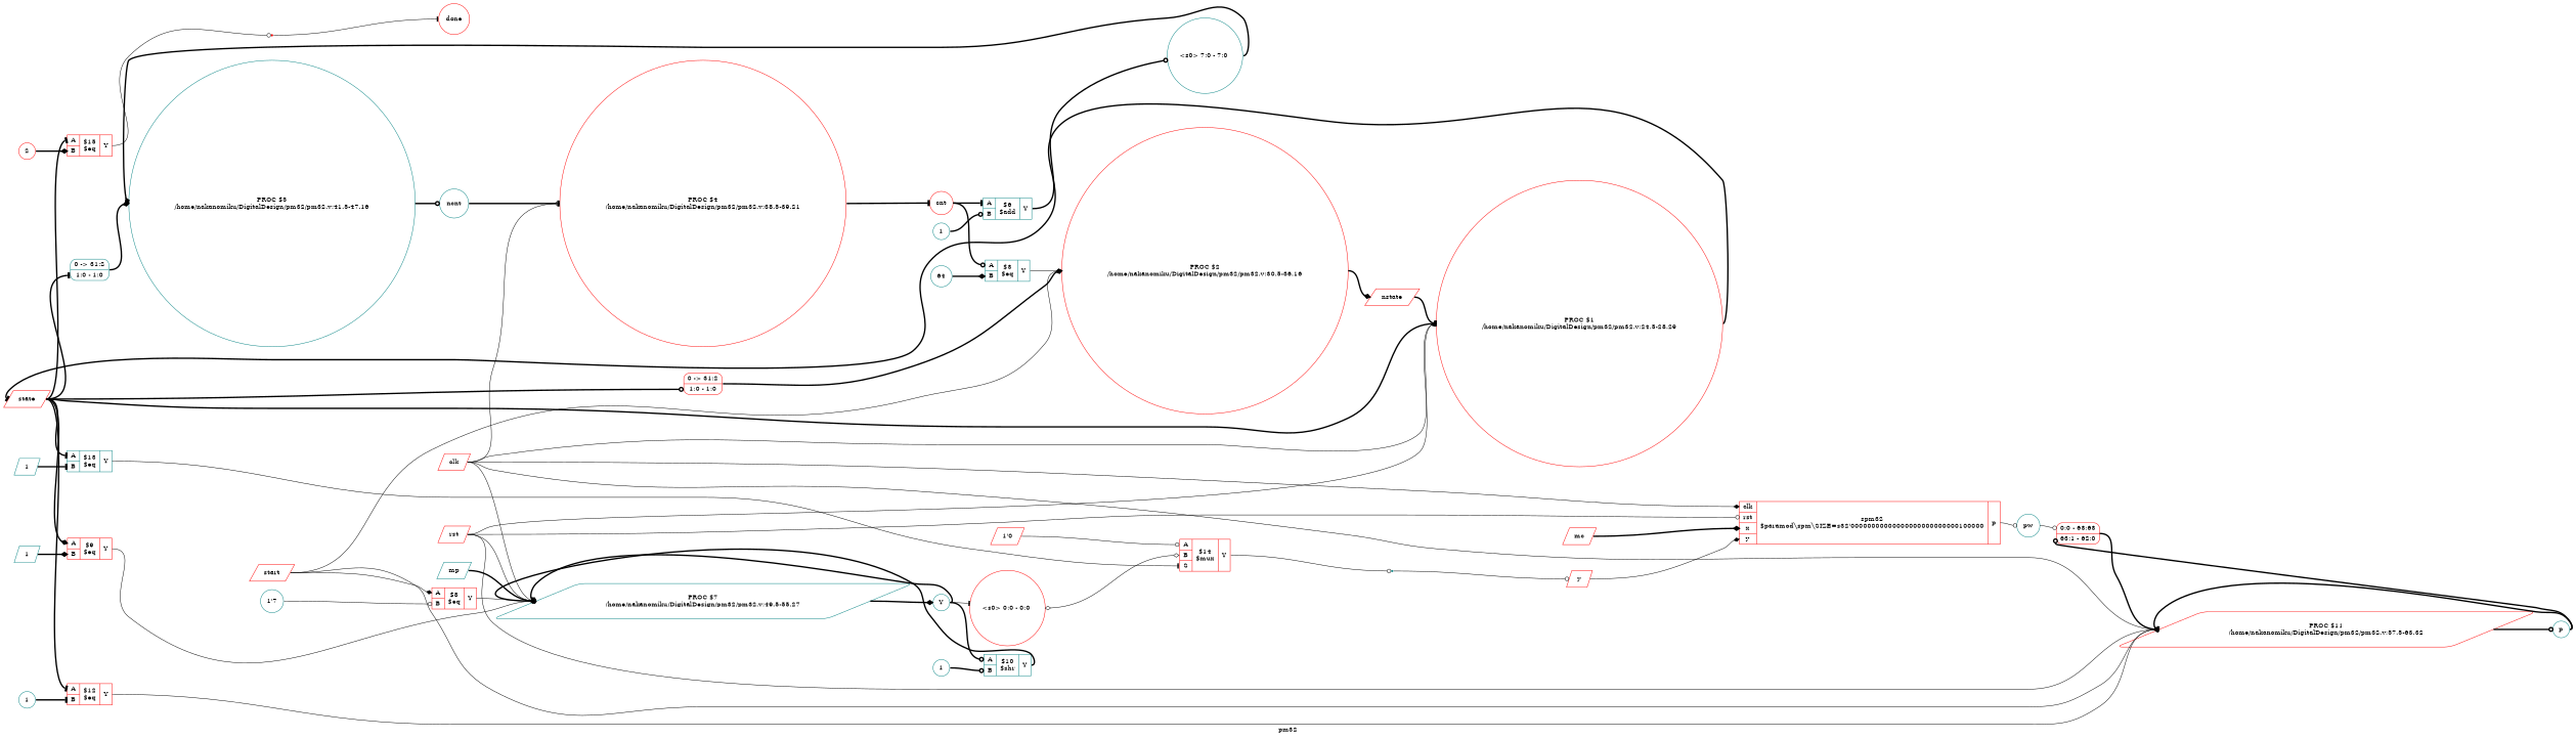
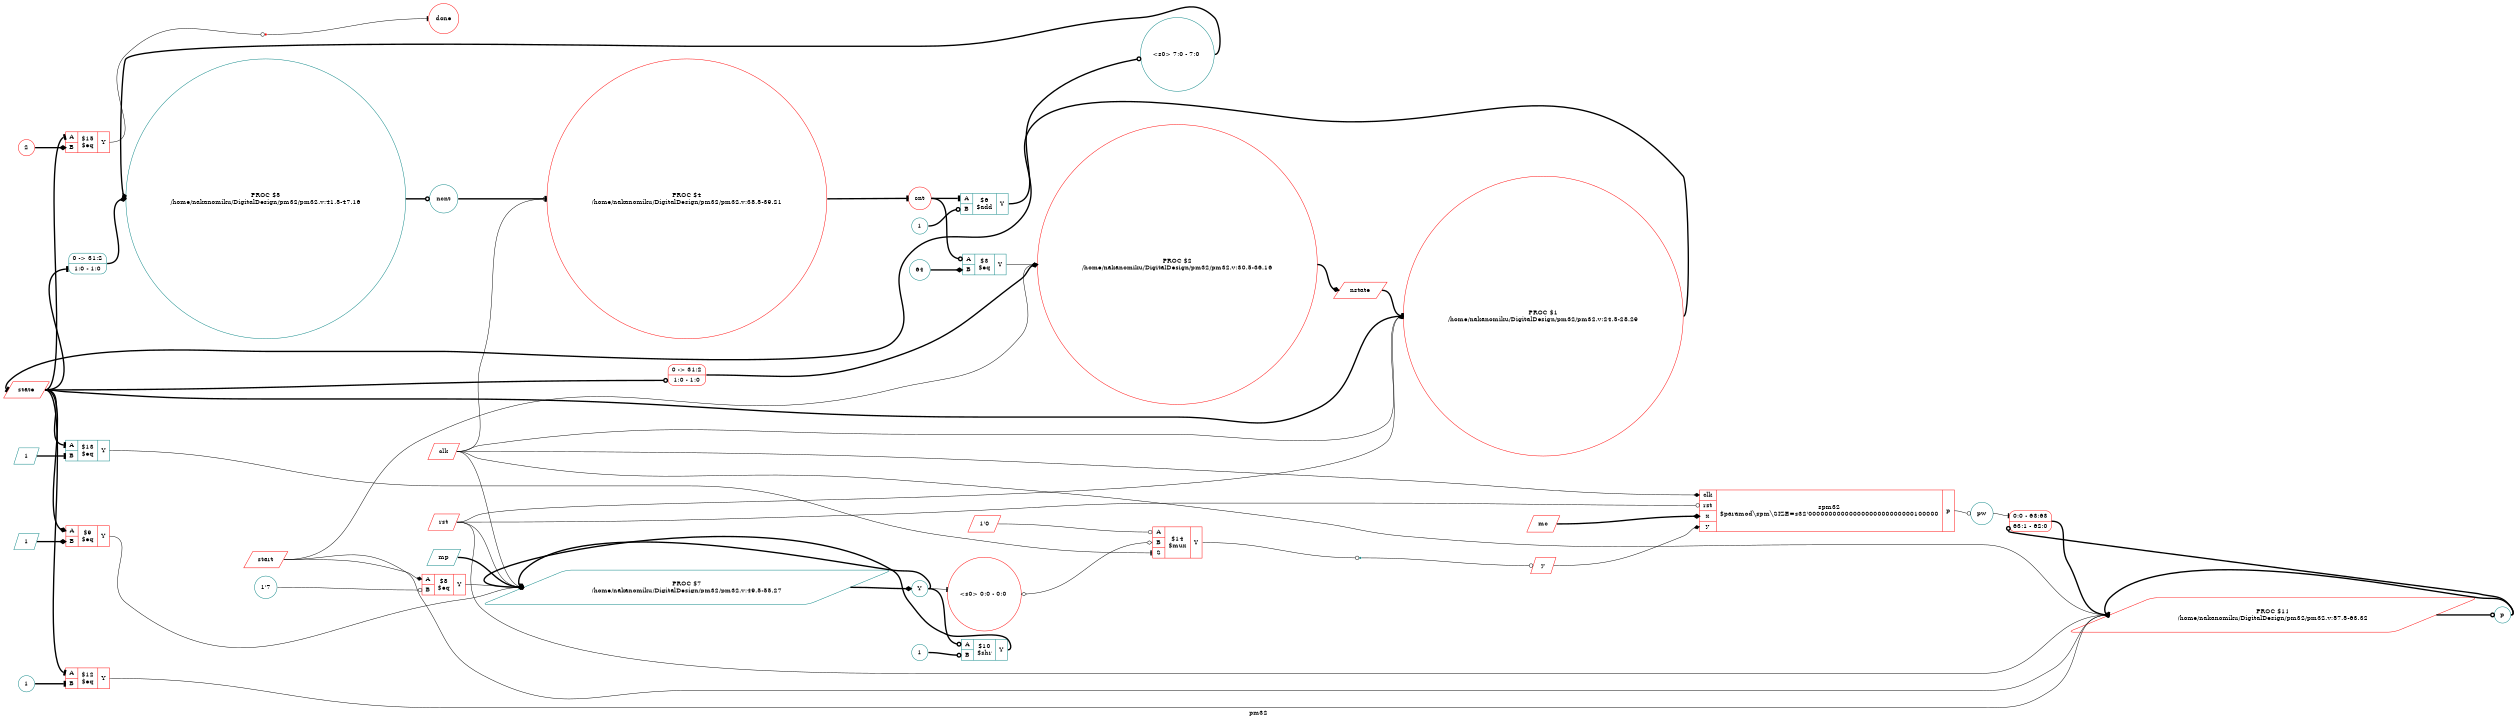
  digraph {
    label=pm32
    rankdir=LR
    remincross=true
    node [color=red shape=circle]
    edge [arrowhead=odot color=black fontcolor=black headport=w tailport=e style="setlinewidth(3)"]
    n1 [fontcolor=black label=y shape=parallelogram]
    n2 [label="{{<p34> clk|<p33> rst|<p38> x|<p21> y}|spm32\n$paramod&#9586;spm&#9586;SIZE=s32'00000000000000000000000000100000|{<p29> p}}" shape=record]
    n3 [color=teal fontcolor=black label=pw]
    n4 [fontcolor=black label=nstate shape=parallelogram]
    n5 [label="PROC $1\n/home/nakanomiku/DigitalDesign/pm32/pm32.v:24.5-28.29" style=rounded]
    n6 [fontcolor=black label=state shape=parallelogram]
    n7 [label="{{<p35> A|<p36> B}|$15\n$eq|{<p26> Y}}" shape=record]
    n8 [color=teal label="{{<p35> A|<p36> B}|$13\n$eq|{<p26> Y}}" shape=record]
    n9 [label="{{<p35> A|<p36> B}|$12\n$eq|{<p26> Y}}" shape=record]
    n10 [label="{{<p35> A|<p36> B}|$9\n$eq|{<p26> Y}}" shape=record]
    n11 [color=teal fontcolor=black label="0 -&gt; 31:2 |<s0> 1:0 - 1:0 " shape=record style=rounded]
    n12 [fontcolor=black label="0 -&gt; 31:2 |<s0> 1:0 - 1:0 " shape=record style=rounded]
    x21 [shape=point]
    n14 [label="{{<p35> A|<p36> B|<p40> S}|$14\n$mux|{<p26> Y}}" shape=record]
    n15 [label="PROC $11\n/home/nakanomiku/DigitalDesign/pm32/pm32.v:57.5-63.32" shape=parallelogram style=rounded]
    n16 [color=teal label="PROC $7\n/home/nakanomiku/DigitalDesign/pm32/pm32.v:49.5-55.27" shape=parallelogram style=rounded]
    n17 [color=teal label="PROC $5\n/home/nakanomiku/DigitalDesign/pm32/pm32.v:41.5-47.16" style=rounded]
    n18 [label="PROC $2\n/home/nakanomiku/DigitalDesign/pm32/pm32.v:30.5-36.16" style=rounded]
    n19 [color=teal fontcolor=black label=ncnt]
    n20 [label="PROC $4\n/home/nakanomiku/DigitalDesign/pm32/pm32.v:38.5-39.21" style=rounded]
    n21 [fontcolor=black label=cnt]
    n22 [color=teal label="{{<p35> A|<p36> B}|$6\n$add|{<p26> Y}}" shape=record]
    n23 [color=teal label="{{<p35> A|<p36> B}|$3\n$eq|{<p26> Y}}" shape=record]
    n24 [color=teal fontcolor=black label="<s0> 7:0 - 7:0 " style=rounded]
    n25 [color=teal fontcolor=black label=Y]
    n26 [fontcolor=black label="<s0> 0:0 - 0:0 " style=rounded]
    n27 [color=teal label="{{<p35> A|<p36> B}|$10\n$shr|{<p26> Y}}" shape=record]
    n28 [fontcolor=black label="<s1> 0:0 - 63:63 |<s0> 63:1 - 62:0 " shape=record style=rounded]
    n29 [fontcolor=black label=done]
    n30 [color=teal fontcolor=black label=p]
    n31 [color=teal fontcolor=black label=mp shape=parallelogram]
    n32 [fontcolor=black label=mc shape=parallelogram]
    n33 [fontcolor=black label=start shape=parallelogram]
    n34 [label="{{<p35> A|<p36> B}|$8\n$eq|{<p26> Y}}" shape=record]
    n35 [fontcolor=black label=rst shape=parallelogram]
    n36 [fontcolor=black label=clk shape=parallelogram]
    n37 [label=2]
    n38 [label="1'0" shape=parallelogram]
    x20 [color=teal shape=point]
    n40 [color=teal label=1 shape=parallelogram]
    n41 [color=teal label=1]
    n42 [color=teal label=1]
    n43 [color=teal label=1 shape=parallelogram]
    n44 [color=teal label="1'7"]
    n45 [color=teal label=1]
    n46 [color=teal label=64]
    n1 -> n2 [arrowhead=diamond headport="p21:w" style=""]
    n2 -> n3 [tailport="p29:e" style=""]
-   n3 -> n28 [headport="s1:w" style=""]
+   n3 -> n28 [arrowhead=tee headport="s1:w" style=""]
    n4 -> n5 [arrowhead=tee]
    n5 -> n6 [arrowhead=tee]
    n6 -> n5 [arrowhead=tee]
    n6 -> n7 [arrowhead=tee headport="p35:w"]
    n6 -> n8 [arrowhead=tee headport="p35:w"]
    n6 -> n9 [arrowhead=tee headport="p35:w"]
    n6 -> n10 [arrowhead=diamond headport="p35:w"]
    n6 -> n11 [arrowhead=tee headport="s0:w"]
    n6 -> n12 [headport="s0:w"]
    n7 -> x21 [tailport="p26:e" style=""]
    n8 -> n14 [arrowhead=tee headport="p40:w" tailport="p26:e" style=""]
    n9 -> n15 [arrowhead=tee tailport="p26:e" style=""]
    n10 -> n16 [arrowhead=diamond tailport="p26:e" style=""]
    n11 -> n17 [arrowhead=diamond]
    n12 -> n18 [arrowhead=diamond]
    x21 -> n29 [arrowhead=tee style=""]
    n14 -> x20 [tailport="p26:e" style=""]
    n15 -> n30
    n16 -> n25 [arrowhead=diamond]
    n17 -> n19
    n18 -> n4 [arrowhead=diamond]
    n19 -> n20 [arrowhead=tee]
    n20 -> n21 [arrowhead=tee]
    n21 -> n22 [arrowhead=tee headport="p35:w"]
    n21 -> n23 [headport="p35:w"]
    n22 -> n24 [headport="s0:w" tailport="p26:e"]
    n23 -> n18 [arrowhead=diamond tailport="p26:e" style=""]
    n24 -> n17 [arrowhead=diamond]
    n25 -> n16 [arrowhead=diamond]
    n25 -> n26 [arrowhead=tee headport="s0:w" style=""]
    n25 -> n27 [headport="p35:w"]
    n26 -> n14 [arrowhead=odiamond arrowtail=odiamond dir=both headport="p36:w" style=""]
    n27 -> n16 [arrowhead=diamond tailport="p26:e"]
    n28 -> n15
    n30 -> n15 [arrowhead=tee]
    n30 -> n28 [headport="s0:w"]
    n31 -> n16
    n32 -> n2 [arrowhead=diamond headport="p38:w"]
    n33 -> n15 [style=""]
    n33 -> n18 [arrowhead=diamond style=""]
    n33 -> n34 [arrowhead=diamond headport="p35:w" style=""]
    n34 -> n16 [arrowhead=tee tailport="p26:e" style=""]
    n35 -> n2 [headport="p33:w" style=""]
    n35 -> n5 [arrowhead=diamond style=""]
    n35 -> n15 [style=""]
    n35 -> n16 [style=""]
    n36 -> n2 [arrowhead=diamond headport="p34:w" style=""]
    n36 -> n5 [style=""]
    n36 -> n15 [arrowhead=diamond style=""]
    n36 -> n16 [style=""]
    n36 -> n20 [style=""]
    n37 -> n7 [arrowhead=diamond headport="p36:w"]
    n38 -> n14 [headport="p35:w" style=""]
    x20 -> n1 [style=""]
    n40 -> n8 [arrowhead=tee headport="p36:w"]
    n41 -> n9 [arrowhead=tee headport="p36:w"]
    n42 -> n27 [headport="p36:w"]
    n43 -> n10 [arrowhead=diamond headport="p36:w"]
    n44 -> n34 [headport="p36:w" style=""]
    n45 -> n22 [headport="p36:w"]
    n46 -> n23 [arrowhead=diamond headport="p36:w"]
  }
